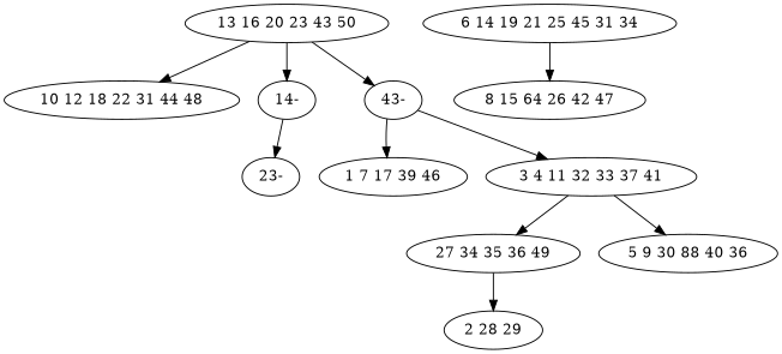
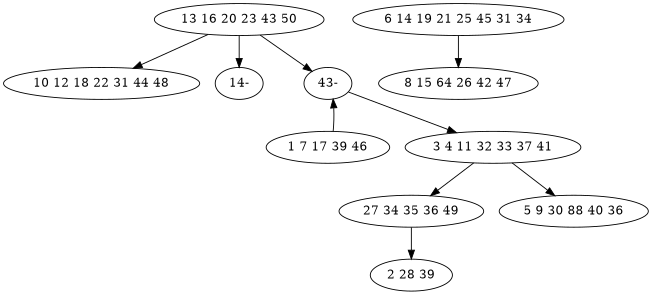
  digraph {
    n1 [label="13 16 20 23 43 50"]
    n2 [label="10 12 18 22 31 44 48"]
    n3 [label="14-"]
    n4 [label="43-"]
-   n5 [label="23-"]
    n6 [label="1 7 17 39 46"]
    n7 [label="3 4 11 32 33 37 41"]
    n8 [label="6 14 19 21 25 45 31 34"]
    n9 [label="8 15 64 26 42 47"]
    n10 [label="27 34 35 36 49"]
    n11 [label="5 9 30 88 40 36"]
-   n12 [label="2 28 29"]
+   n12 [label="2 28 39"]
    n1 -> n2
    n1 -> n3
    n1 -> n4
-   n3 -> n5
-   n4 -> n6
+   n6 -> n4
    n4 -> n7
    n7 -> n10
    n7 -> n11
    n8 -> n9
    n10 -> n12
  }
